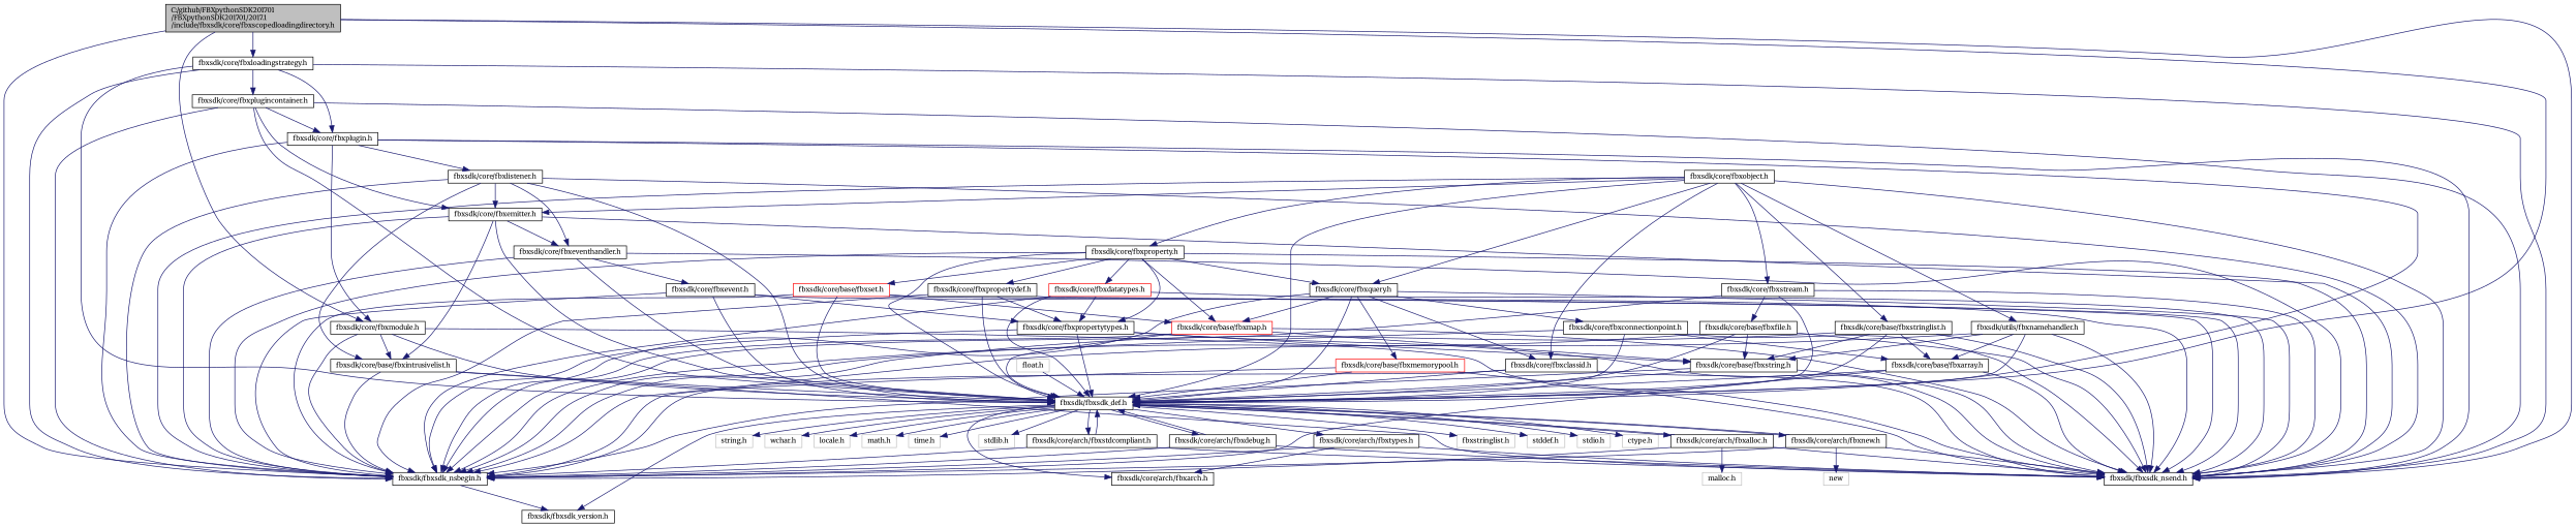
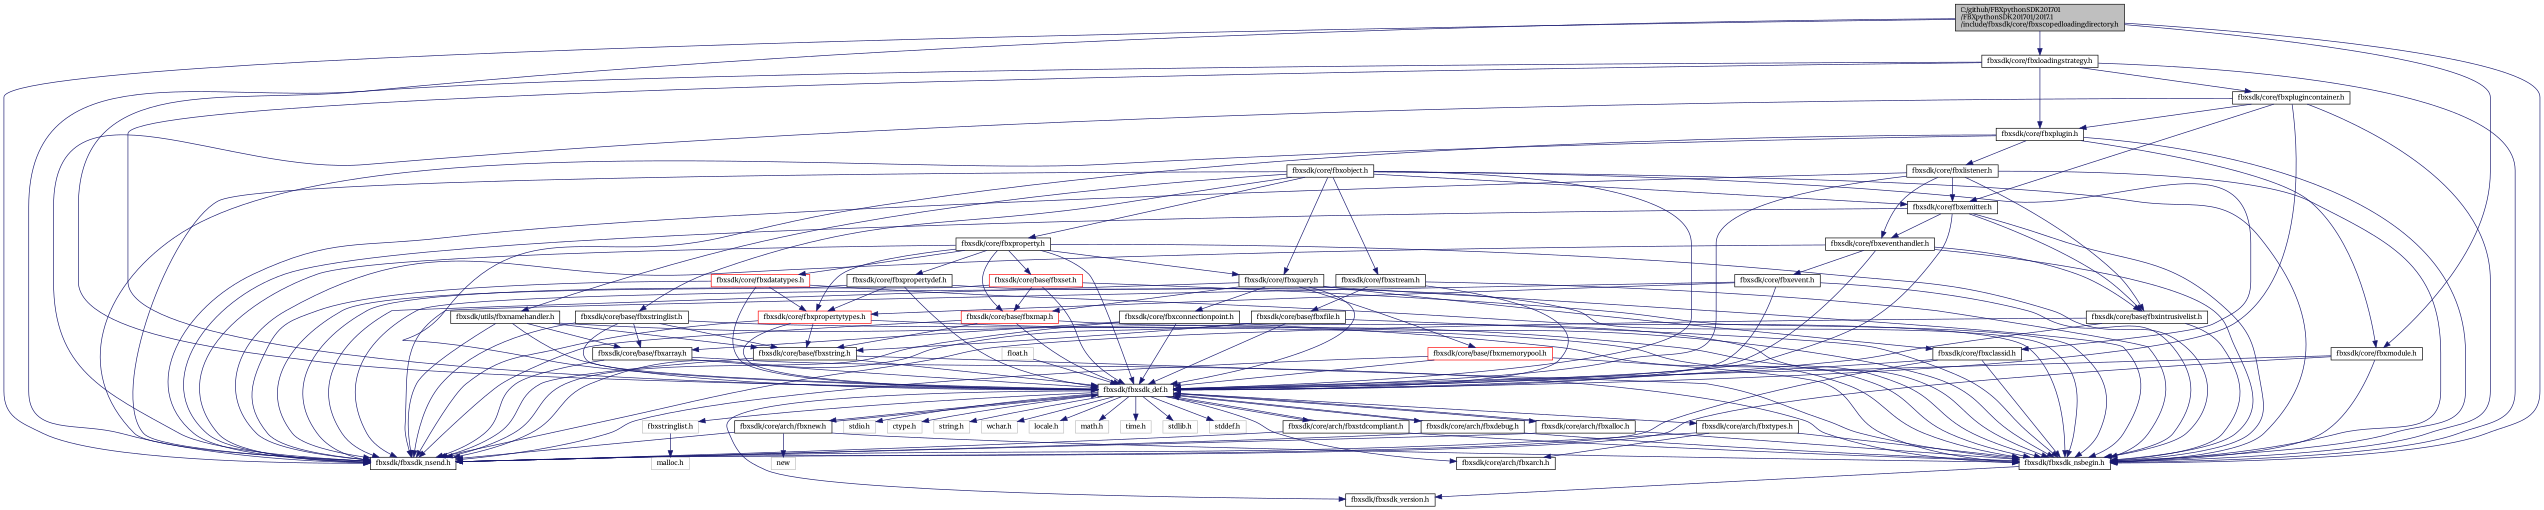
  digraph {
    fontname=Merriweather
    node [color=black fillcolor=white fontname=Merriweather fontsize=10 shape=record style=filled]
    edge [color=midnightblue fontname=Merriweather fontsize=10 labelfontname=Helvetica labelfontsize=10 style=solid]
    n1 [fillcolor=grey75 fontcolor=black height=0.2 label="C:/github/FBXpythonSDK201701\l/FBXpythonSDK201701/2017.1\l/include/fbxsdk/core/fbxscopedloadingdirectory.h" width=0.4]
    n2 [height=0.2 label="fbxsdk/fbxsdk_def.h" width=0.4]
    n3 [height=0.2 label="fbxsdk/fbxsdk_nsbegin.h" width=0.4]
    n4 [height=0.2 label="fbxsdk/fbxsdk_nsend.h" width=0.4]
    n5 [height=0.2 label="fbxsdk/core/fbxloadingstrategy.h" width=0.4]
    n6 [height=0.2 label="fbxsdk/core/fbxmodule.h" width=0.4]
    n7 [color=grey75 height=0.2 label="stdlib.h" width=0.4]
    n8 [color=grey75 height=0.2 label="fbxstringlist.h" width=0.4]
    n9 [color=grey75 height=0.2 label="stddef.h" width=0.4]
    n10 [color=grey75 height=0.2 label="stdio.h" width=0.4]
    n11 [color=grey75 height=0.2 label="ctype.h" width=0.4]
    n12 [color=grey75 height=0.2 label="string.h" width=0.4]
    n13 [color=grey75 height=0.2 label="wchar.h" width=0.4]
    n14 [color=grey75 height=0.2 label="locale.h" width=0.4]
    n15 [color=grey75 height=0.2 label="math.h" width=0.4]
    n16 [color=grey75 height=0.2 label="time.h" width=0.4]
    n17 [height=0.2 label="fbxsdk/fbxsdk_version.h" width=0.4]
    n18 [height=0.2 label="fbxsdk/core/arch/fbxarch.h" width=0.4]
    n19 [height=0.2 label="fbxsdk/core/arch/fbxtypes.h" width=0.4]
    n20 [height=0.2 label="fbxsdk/core/arch/fbxdebug.h" width=0.4]
    n21 [height=0.2 label="fbxsdk/core/arch/fbxalloc.h" width=0.4]
    n22 [height=0.2 label="fbxsdk/core/arch/fbxnew.h" width=0.4]
    n23 [height=0.2 label="fbxsdk/core/arch/fbxstdcompliant.h" width=0.4]
    n24 [height=0.2 label="fbxsdk/core/fbxplugin.h" width=0.4]
    n25 [height=0.2 label="fbxsdk/core/fbxplugincontainer.h" width=0.4]
    n26 [color=grey75 height=0.2 label="float.h" width=0.4]
    n27 [color=grey75 height=0.2 label="malloc.h" width=0.4]
    n28 [color=grey75 height=0.2 label=new width=0.4]
    n29 [height=0.2 label="fbxsdk/core/fbxlistener.h" width=0.4]
    n30 [height=0.2 label="fbxsdk/core/fbxemitter.h" width=0.4]
    n31 [height=0.2 label="fbxsdk/core/fbxobject.h" width=0.4]
    n32 [height=0.2 label="fbxsdk/core/fbxclassid.h" width=0.4]
    n33 [height=0.2 label="fbxsdk/core/fbxquery.h" width=0.4]
    n34 [height=0.2 label="fbxsdk/core/fbxproperty.h" width=0.4]
    n35 [height=0.2 label="fbxsdk/core/fbxstream.h" width=0.4]
    n36 [height=0.2 label="fbxsdk/core/base/fbxstringlist.h" width=0.4]
    n37 [height=0.2 label="fbxsdk/utils/fbxnamehandler.h" width=0.4]
    n38 [height=0.2 label="fbxsdk/core/base/fbxintrusivelist.h" width=0.4]
    n39 [height=0.2 label="fbxsdk/core/fbxeventhandler.h" width=0.4]
    n40 [height=0.2 label="fbxsdk/core/fbxconnectionpoint.h" width=0.4]
    n41 [color=red height=0.2 label="fbxsdk/core/base/fbxmap.h" width=0.4]
    n42 [color=red height=0.2 label="fbxsdk/core/base/fbxmemorypool.h" width=0.4]
-   n43 [height=0.2 label="fbxsdk/core/fbxpropertytypes.h" width=0.4]
+   n43 [color=red height=0.2 label="fbxsdk/core/fbxpropertytypes.h" width=0.4]
    n44 [height=0.2 label="fbxsdk/core/fbxpropertydef.h" width=0.4]
    n45 [color=red height=0.2 label="fbxsdk/core/fbxdatatypes.h" width=0.4]
    n46 [color=red height=0.2 label="fbxsdk/core/base/fbxset.h" width=0.4]
    n47 [height=0.2 label="fbxsdk/core/base/fbxfile.h" width=0.4]
    n48 [height=0.2 label="fbxsdk/core/base/fbxarray.h" width=0.4]
    n49 [height=0.2 label="fbxsdk/core/base/fbxstring.h" width=0.4]
    n50 [height=0.2 label="fbxsdk/core/fbxevent.h" width=0.4]
    n1 -> n2
    n1 -> n3
    n1 -> n4
    n1 -> n5
    n1 -> n6
    n2 -> n7
    n2 -> n8
    n2 -> n9
    n2 -> n10
    n2 -> n11
    n2 -> n12
    n2 -> n13
    n2 -> n14
    n2 -> n15
    n2 -> n16
    n2 -> n17
    n2 -> n18
    n2 -> n19
    n2 -> n20
    n2 -> n21
    n2 -> n22
    n2 -> n23
    n3 -> n17
    n5 -> n2
    n5 -> n3
    n5 -> n4
    n5 -> n24
    n5 -> n25
    n6 -> n2
    n6 -> n3
    n6 -> n4
    n19 -> n3
    n19 -> n4
    n19 -> n18
    n20 -> n2
    n20 -> n3
    n20 -> n4
    n21 -> n2
    n21 -> n3
    n21 -> n4
-   n21 -> n27
+   n8 -> n27
    n22 -> n2
    n22 -> n3
    n22 -> n4
    n22 -> n28
    n23 -> n2
    n23 -> n3
    n23 -> n4
    n24 -> n2
    n24 -> n3
    n24 -> n4
    n24 -> n6
    n24 -> n29
    n25 -> n2
    n25 -> n3
    n25 -> n4
    n25 -> n24
    n25 -> n30
    n26 -> n2
    n29 -> n2
    n29 -> n3
    n29 -> n4
    n29 -> n30
    n29 -> n38
    n29 -> n39
    n30 -> n2
    n30 -> n3
    n30 -> n4
    n30 -> n38
    n30 -> n39
    n31 -> n2
    n31 -> n3
    n31 -> n4
    n31 -> n30
    n31 -> n32
    n31 -> n33
    n31 -> n34
    n31 -> n35
    n31 -> n36
    n31 -> n37
    n32 -> n2
    n32 -> n3
    n32 -> n4
    n33 -> n2
    n33 -> n3
    n33 -> n4
    n33 -> n32
    n33 -> n40
    n33 -> n41
    n33 -> n42
    n34 -> n2
    n34 -> n3
    n34 -> n4
    n34 -> n33
    n34 -> n41
    n34 -> n43
    n34 -> n44
    n34 -> n45
    n34 -> n46
    n35 -> n2
    n35 -> n3
    n35 -> n4
    n35 -> n47
    n36 -> n2
    n36 -> n3
    n36 -> n4
    n36 -> n48
    n36 -> n49
    n37 -> n2
    n37 -> n3
    n37 -> n4
    n37 -> n48
    n37 -> n49
    n38 -> n2
    n38 -> n3
    n38 -> n4
    n39 -> n2
    n39 -> n3
    n39 -> n4
-   n6 -> n38
+   n39 -> n38
    n39 -> n50
    n40 -> n2
    n40 -> n3
    n40 -> n4
    n40 -> n48
    n41 -> n2
    n41 -> n3
    n41 -> n4
    n41 -> n49
    n42 -> n2
    n42 -> n3
    n42 -> n4
    n43 -> n2
    n43 -> n3
    n43 -> n4
    n43 -> n49
    n44 -> n2
    n44 -> n3
    n44 -> n4
    n44 -> n43
    n45 -> n2
    n45 -> n3
    n45 -> n4
    n45 -> n43
    n46 -> n2
    n46 -> n3
    n46 -> n4
    n46 -> n41
    n47 -> n2
    n47 -> n3
    n47 -> n4
    n47 -> n49
    n48 -> n2
    n48 -> n3
    n48 -> n4
    n49 -> n2
    n49 -> n3
    n49 -> n4
    n50 -> n2
    n50 -> n3
    n50 -> n4
    n50 -> n43
  }
